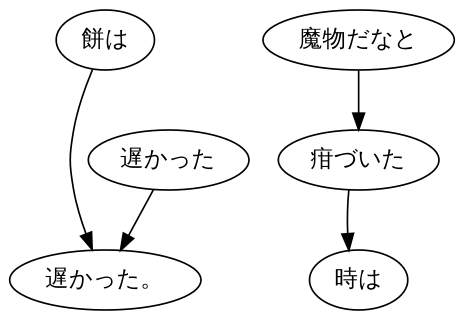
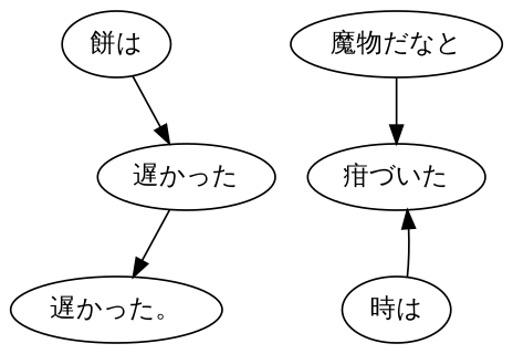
  digraph {
    n1 [label="餅は"]
    n2 [label="遅かった。"]
    n3 [label="魔物だなと"]
    n4 [label="疳づいた"]
    n5 [label="時は"]
    n6 [label="遅かった"]
-   n1 -> n2
+   n1 -> n6
    n3 -> n4
-   n4 -> n5
+   n5 -> n4
    n6 -> n2
  }
